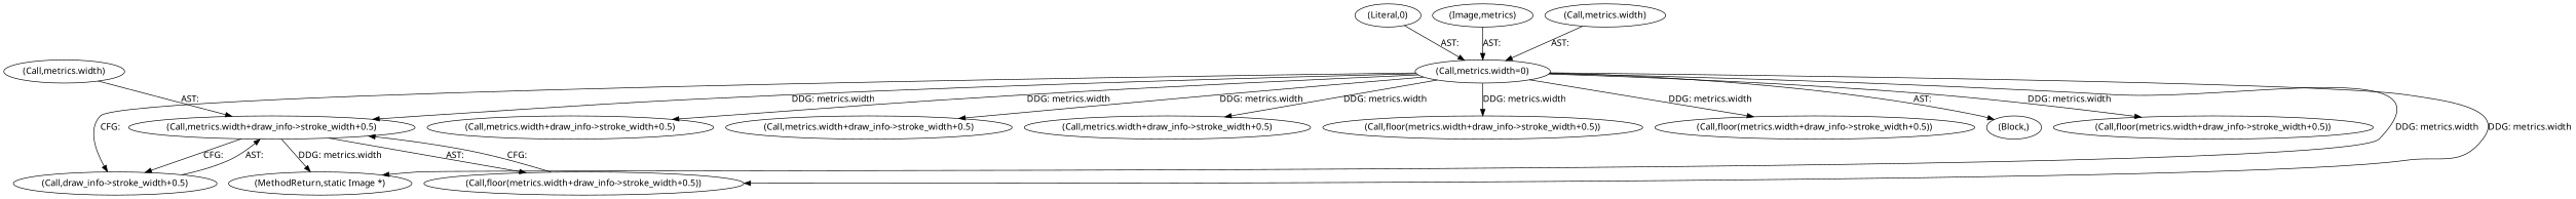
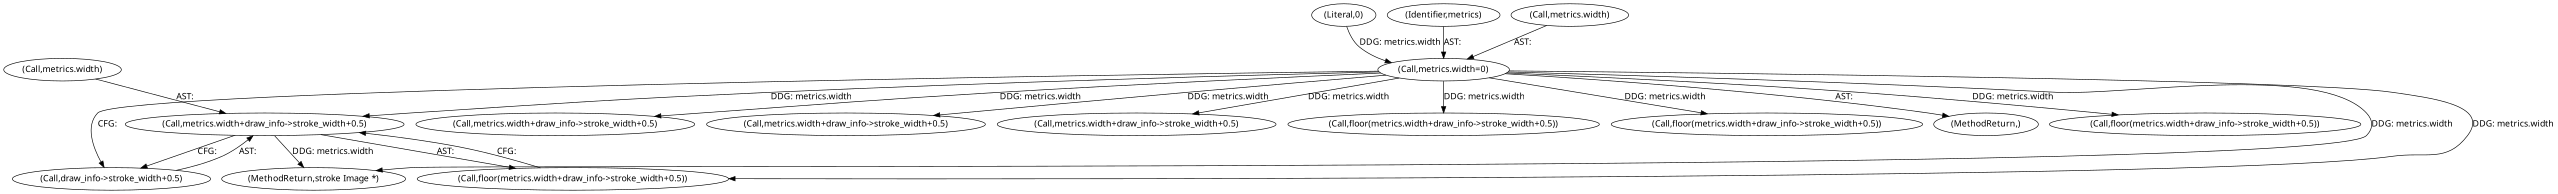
  digraph {
    fontname="Noto Sans"
    node [fontname="Noto Sans"]
    edge [fontname="Noto Sans"]
    n1 [label="(Call,metrics.width+draw_info->stroke_width+0.5)"]
    n2 [label="(Call,floor(metrics.width+draw_info->stroke_width+0.5))"]
    n3 [label="(Call,draw_info->stroke_width+0.5)"]
-   n4 [label="(MethodReturn,static Image *)"]
+   n4 [label="(MethodReturn,stroke Image *)"]
    n5 [label="(Call,metrics.width=0)"]
    n6 [label="(Call,metrics.width+draw_info->stroke_width+0.5)"]
    n7 [label="(Call,metrics.width+draw_info->stroke_width+0.5)"]
    n8 [label="(Call,metrics.width+draw_info->stroke_width+0.5)"]
    n9 [label="(Call,floor(metrics.width+draw_info->stroke_width+0.5))"]
    n10 [label="(Call,floor(metrics.width+draw_info->stroke_width+0.5))"]
-   n11 [label="(Block,)"]
+   n11 [label="(MethodReturn,)"]
    n12 [label="(Call,floor(metrics.width+draw_info->stroke_width+0.5))"]
    n13 [label="(Literal,0)"]
    n14 [label="(Call,metrics.width)"]
-   n15 [label="(Image,metrics)"]
+   n15 [label="(Identifier,metrics)"]
    n16 [label="(Call,metrics.width)"]
    n1 -> n2 [label="AST: "]
    n1 -> n3 [label="CFG: "]
    n1 -> n4 [label="DDG: metrics.width"]
    n2 -> n1 [label="CFG: "]
    n3 -> n1 [label="AST: "]
    n5 -> n1 [label="DDG: metrics.width"]
    n5 -> n2 [label="DDG: metrics.width"]
    n5 -> n3 [label="CFG: "]
    n5 -> n4 [label="DDG: metrics.width"]
    n5 -> n6 [label="DDG: metrics.width"]
    n5 -> n7 [label="DDG: metrics.width"]
    n5 -> n8 [label="DDG: metrics.width"]
    n5 -> n9 [label="DDG: metrics.width"]
    n5 -> n10 [label="DDG: metrics.width"]
    n5 -> n11 [label="AST: "]
    n5 -> n12 [label="DDG: metrics.width"]
-   n13 -> n5 [label="AST: "]
+   n13 -> n5 [label="DDG: metrics.width"]
    n14 -> n1 [label="AST: "]
    n15 -> n5 [label="AST: "]
    n16 -> n5 [label="AST: "]
  }
